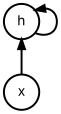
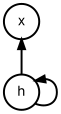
  digraph {
    rankdir=BT
    fontname=Inter
    node [penwidth=2 shape=circle fontname=Inter]
    edge [penwidth=2 fontname=Inter]
    n1 [label=x]
    n2 [label=h]
-   n1 -> n2
+   n2 -> n1
    n2 -> n2
  }
